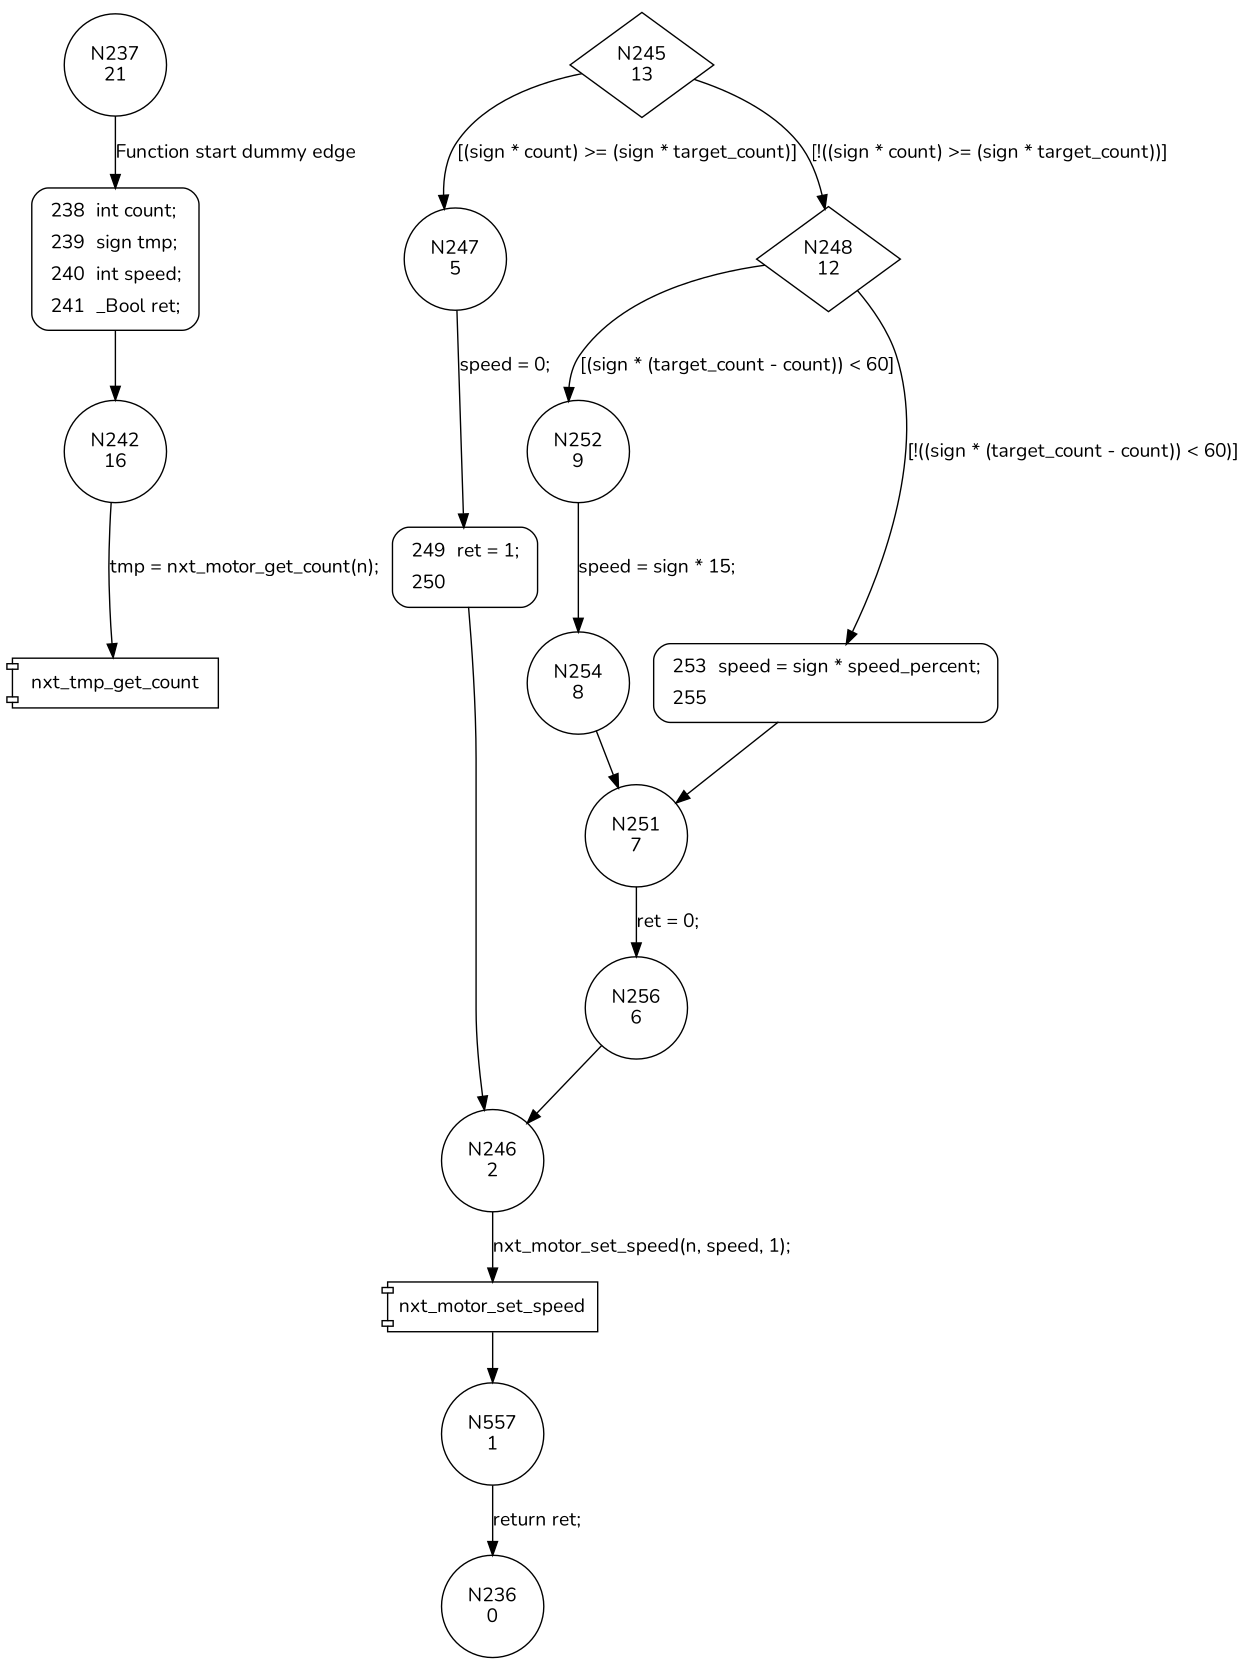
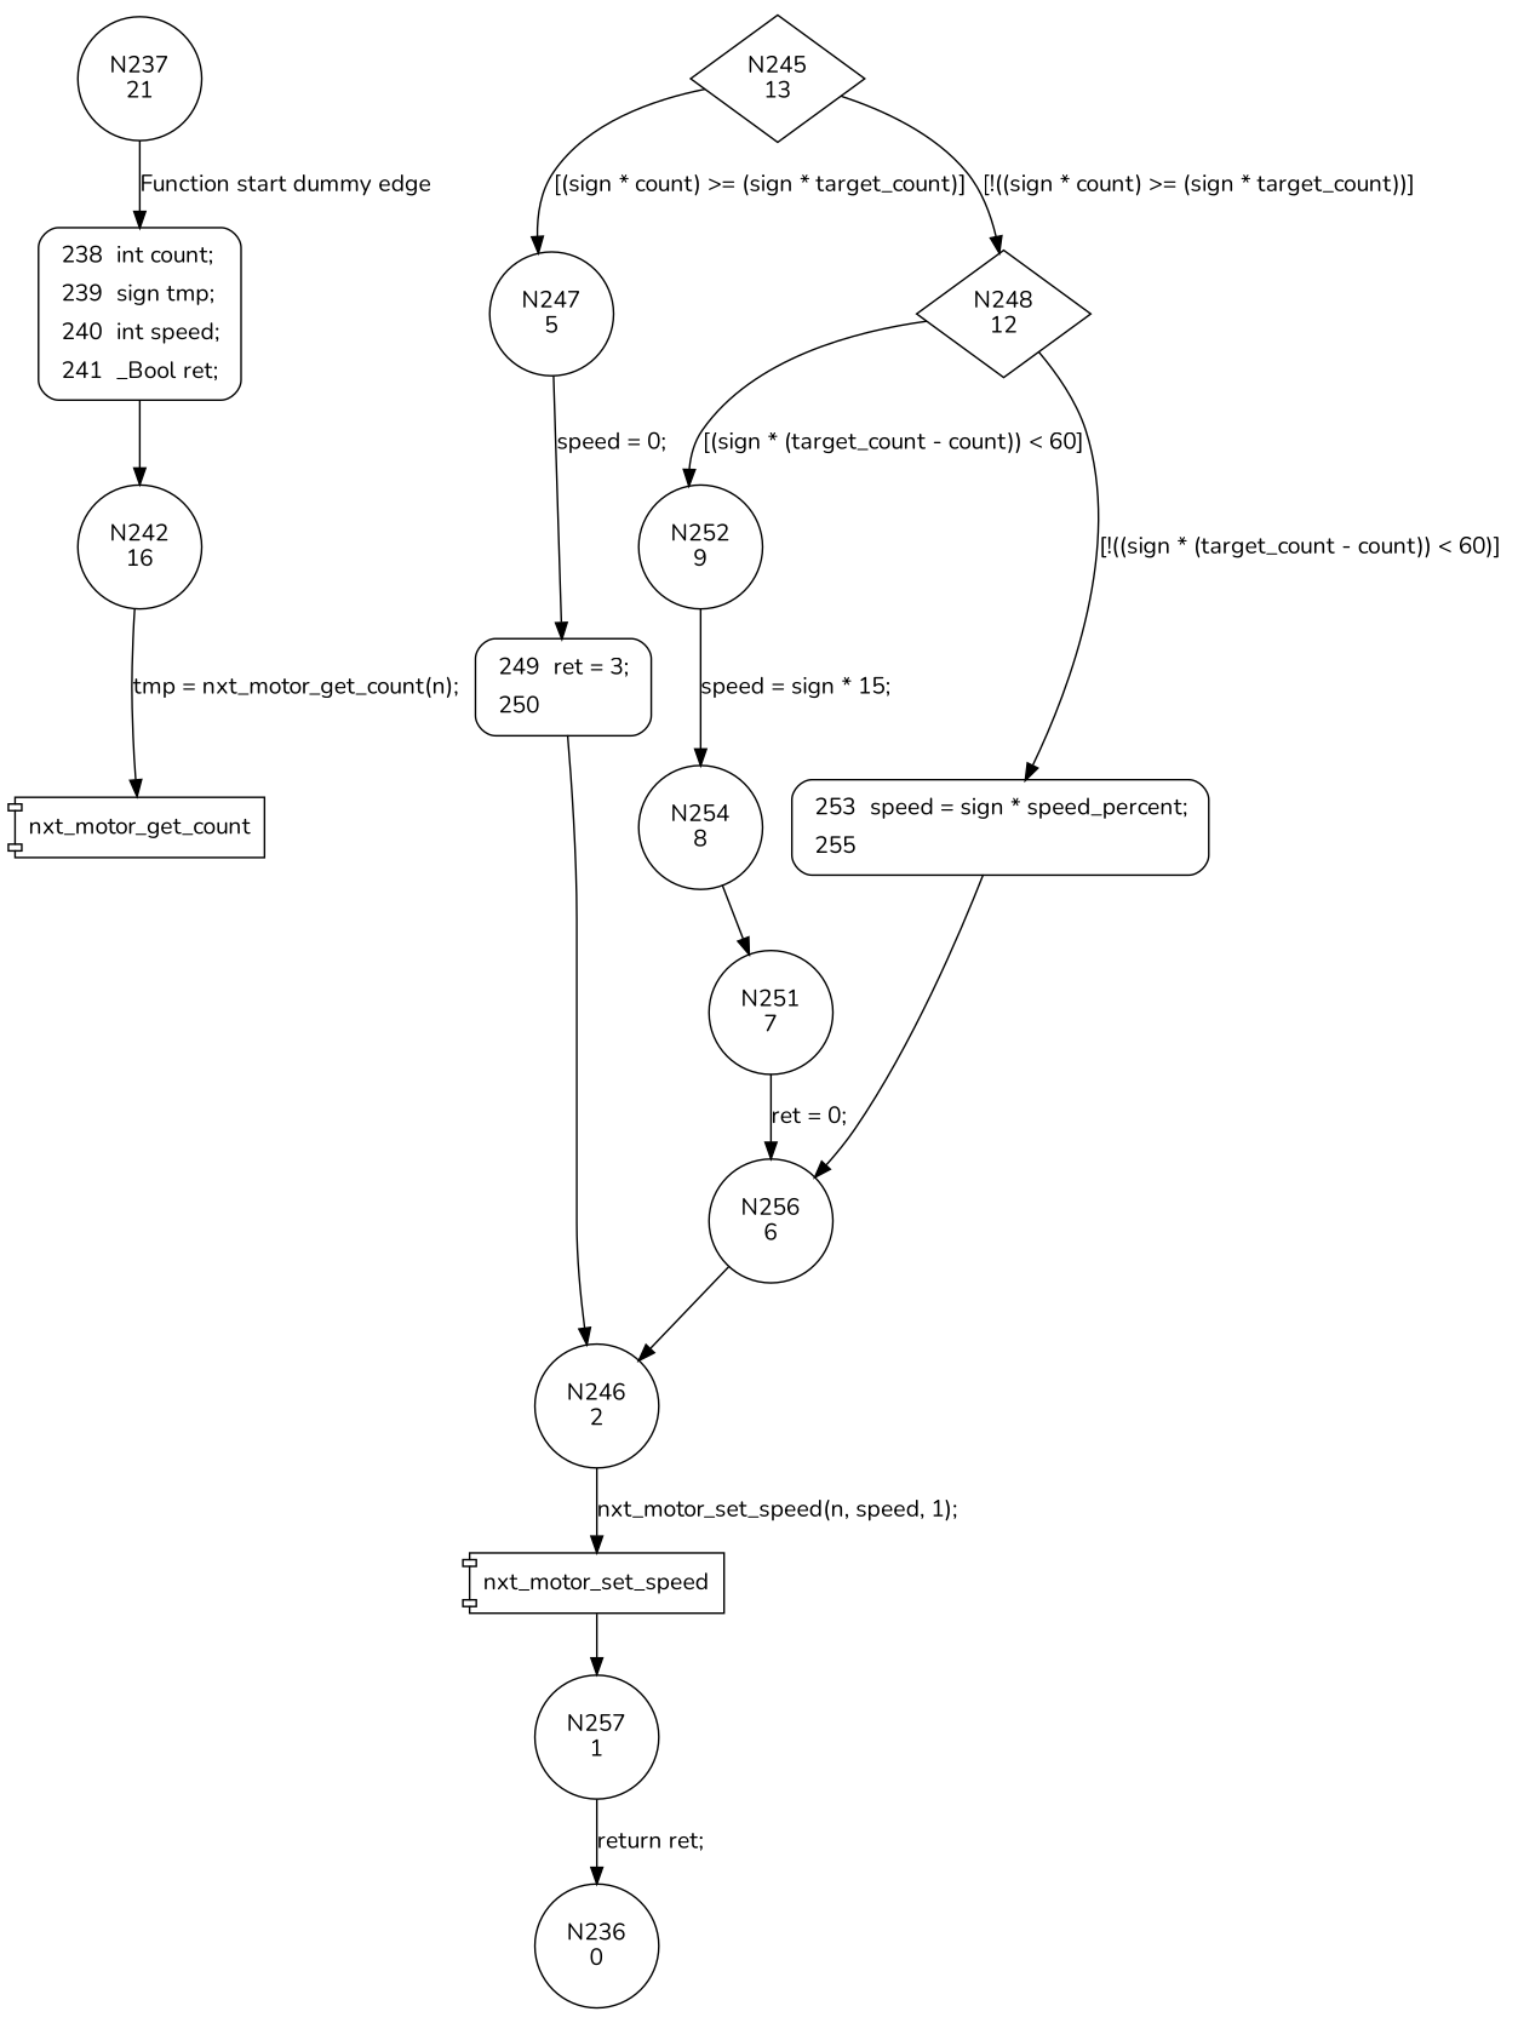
  digraph {
    fontname=Nunito
    node [fontname=Nunito shape=circle]
    edge [fontname=Nunito]
    n1 [label="N237\n21"]
    n2 [fillcolor=white label=<<table border="0" cellborder="0" cellpadding="3" bgcolor="white"><tr><td align="right">238</td><td align="left">int count;</td></tr><tr><td align="right">239</td><td align="left">sign tmp;</td></tr><tr><td align="right">240</td><td align="left">int speed;</td></tr><tr><td align="right">241</td><td align="left">_Bool ret;</td></tr></table>> penwidth=1 shape=Mrecord style="filled,bold"]
    n3 [label="N242\n16"]
-   n4 [label=nxt_tmp_get_count shape=component]
+   n4 [label=nxt_motor_get_count shape=component]
    n5 [label="N245\n13" shape=diamond]
    n6 [label="N247\n5"]
    n7 [label="N248\n12" shape=diamond]
-   n8 [fillcolor=white label=<<table border="0" cellborder="0" cellpadding="3" bgcolor="white"><tr><td align="right">249</td><td align="left">ret = 1;</td></tr><tr><td align="right">250</td><td align="left"></td></tr></table>> penwidth=1 shape=Mrecord style="filled,bold"]
+   n8 [fillcolor=white label=<<table border="0" cellborder="0" cellpadding="3" bgcolor="white"><tr><td align="right">249</td><td align="left">ret = 3;</td></tr><tr><td align="right">250</td><td align="left"></td></tr></table>> penwidth=1 shape=Mrecord style="filled,bold"]
    n9 [label="N252\n9"]
    n10 [fillcolor=white label=<<table border="0" cellborder="0" cellpadding="3" bgcolor="white"><tr><td align="right">253</td><td align="left">speed = sign * speed_percent;</td></tr><tr><td align="right">255</td><td align="left"></td></tr></table>> penwidth=1 shape=Mrecord style="filled,bold"]
    n11 [label="N246\n2"]
    n12 [label="N254\n8"]
    n13 [label="N251\n7"]
    n14 [label="N256\n6"]
    n15 [label=nxt_motor_set_speed shape=component]
-   n16 [label="N557\n1"]
+   n16 [label="N257\n1"]
    n17 [label="N236\n0"]
    n1 -> n2 [label="Function start dummy edge"]
    n2 -> n3
    n3 -> n4 [label="tmp = nxt_motor_get_count(n);"]
    n5 -> n6 [label="[(sign * count) >= (sign * target_count)]"]
    n5 -> n7 [label="[!((sign * count) >= (sign * target_count))]"]
    n6 -> n8 [label="speed = 0;"]
    n7 -> n9 [label="[(sign * (target_count - count)) < 60]"]
    n7 -> n10 [label="[!((sign * (target_count - count)) < 60)]"]
    n8 -> n11
    n9 -> n12 [label="speed = sign * 15;"]
-   n10 -> n13
+   n10 -> n14
    n11 -> n15 [label="nxt_motor_set_speed(n, speed, 1);"]
    n12 -> n13
    n13 -> n14 [label="ret = 0;"]
    n14 -> n11
    n15 -> n16
    n16 -> n17 [label="return ret;"]
  }
